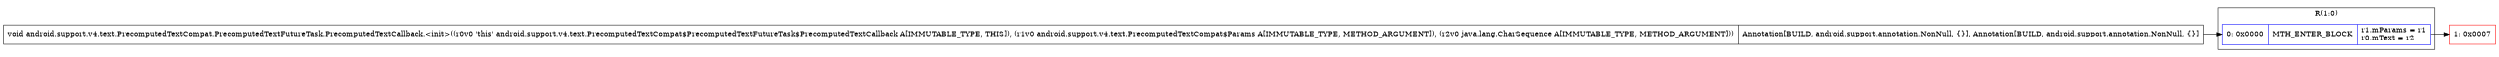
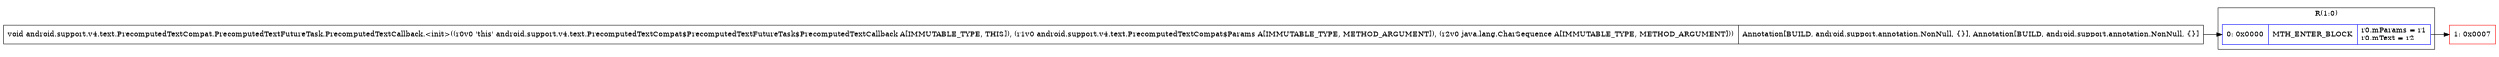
  digraph {
    rankdir=LR
    node [shape=record]
-   n1 [color=blue label="{0\:\ 0x0000|MTH_ENTER_BLOCK\l|r1.mParams = r1\lr0.mText = r2\l}"]
+   n1 [color=blue label="{0\:\ 0x0000|MTH_ENTER_BLOCK\l|r0.mParams = r1\lr0.mText = r2\l}"]
    n2 [color=red label="{1\:\ 0x0007}"]
    n3 [label="{void android.support.v4.text.PrecomputedTextCompat.PrecomputedTextFutureTask.PrecomputedTextCallback.\<init\>((r0v0 'this' android.support.v4.text.PrecomputedTextCompat$PrecomputedTextFutureTask$PrecomputedTextCallback A[IMMUTABLE_TYPE, THIS]), (r1v0 android.support.v4.text.PrecomputedTextCompat$Params A[IMMUTABLE_TYPE, METHOD_ARGUMENT]), (r2v0 java.lang.CharSequence A[IMMUTABLE_TYPE, METHOD_ARGUMENT]))  | Annotation[BUILD, android.support.annotation.NonNull, \{\}], Annotation[BUILD, android.support.annotation.NonNull, \{\}]\l}"]
    subgraph cluster_1 {
      label="R(1:0)"
      n1
    }
    n1 -> n2
    n3 -> n1
  }
